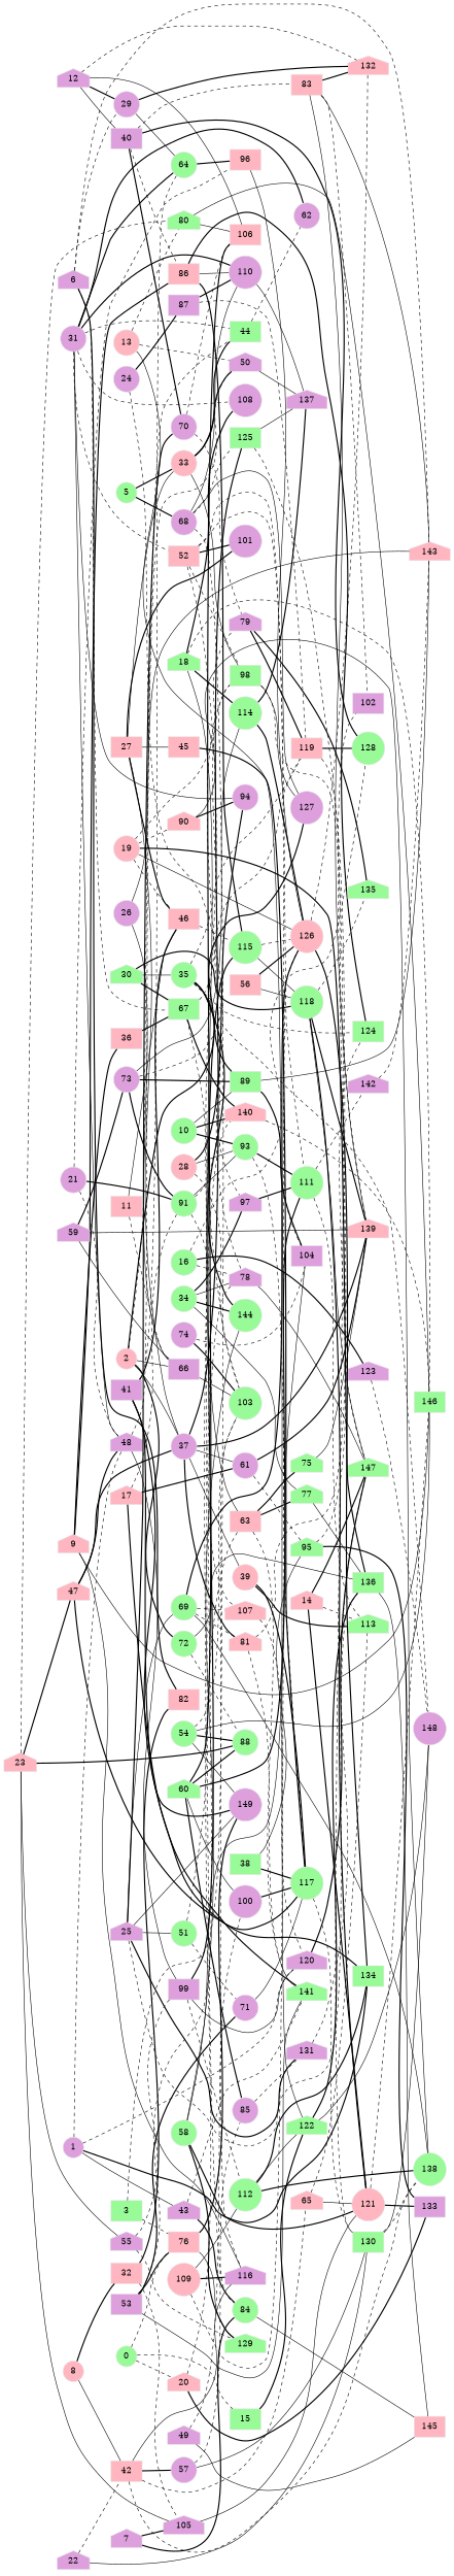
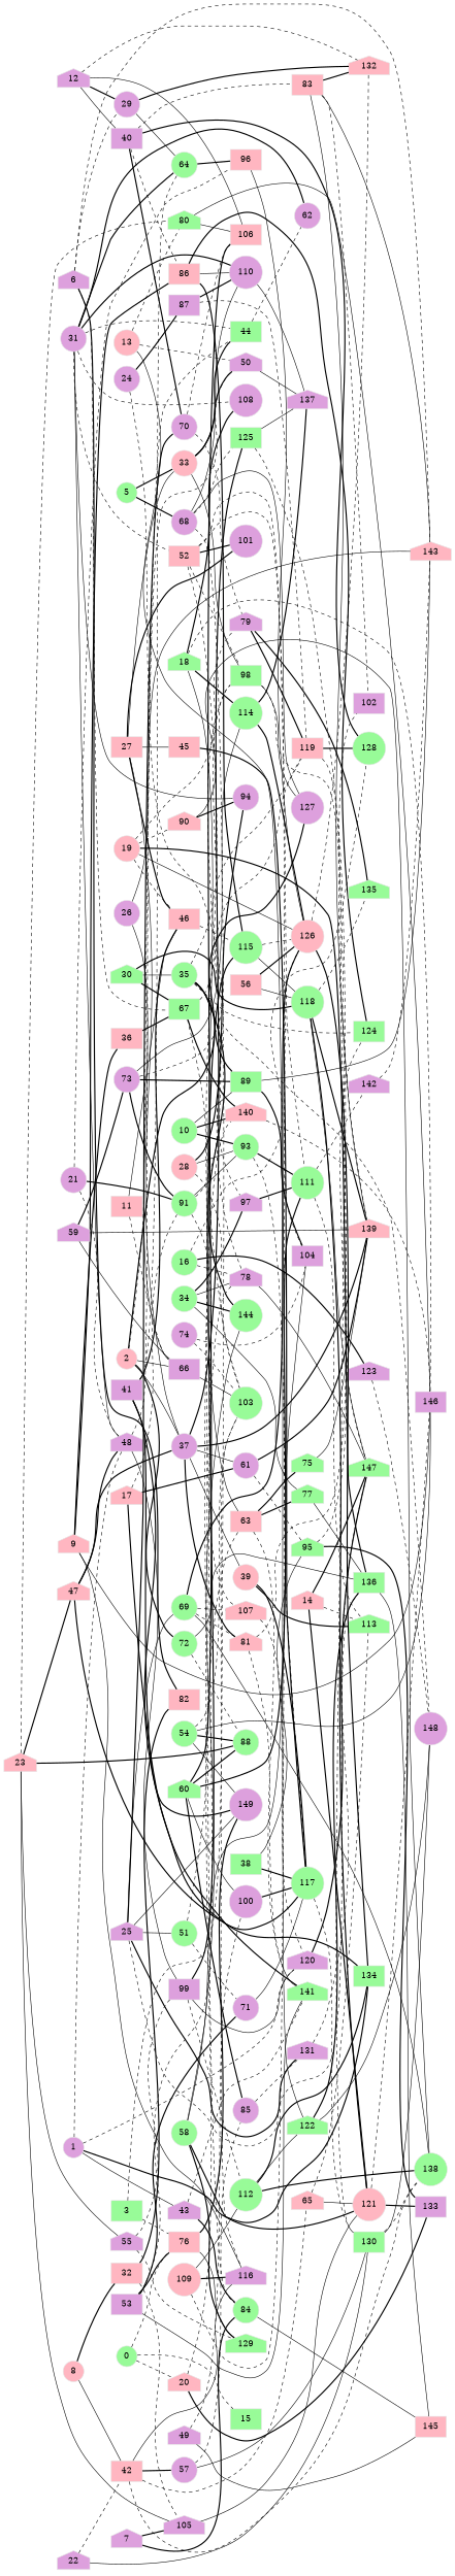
  graph {
    rankdir=LR
    node [color=gray90 fillcolor=plum shape=circle style=filled]
    edge [style=bold]
    43 [shape=house]
    1
    48 [shape=house]
    120 [shape=house]
    134 [fillcolor=palegreen shape=box]
    84 [fillcolor=palegreen]
    141 [fillcolor=palegreen shape=house]
    50 [shape=house]
    99 [shape=box]
    147 [fillcolor=palegreen shape=house]
    2 [fillcolor=lightpink]
    37
    44 [fillcolor=palegreen shape=box]
    66 [shape=box]
    72 [fillcolor=palegreen]
    127
    61
    39 [fillcolor=lightpink]
    81 [fillcolor=lightpink shape=house]
    125 [fillcolor=palegreen shape=box]
    139 [fillcolor=lightpink shape=house]
    62
    103 [fillcolor=palegreen]
    136 [fillcolor=palegreen shape=box]
    88 [fillcolor=palegreen]
    3 [fillcolor=palegreen shape=box]
    76 [fillcolor=lightpink shape=box]
    149
    129 [fillcolor=palegreen shape=house]
    n30 [fillcolor=palegreen label=0]
    15 [fillcolor=palegreen shape=box]
    20 [fillcolor=lightpink shape=house]
    122 [fillcolor=palegreen shape=house]
    63 [fillcolor=lightpink shape=box]
    133 [shape=box]
    5 [fillcolor=palegreen]
    33 [fillcolor=lightpink]
    68
    98 [fillcolor=palegreen shape=box]
    116 [shape=house]
    110
    6 [shape=house]
    29
    67 [fillcolor=palegreen shape=box]
    82 [fillcolor=lightpink shape=box]
    143 [fillcolor=lightpink shape=house]
    132 [fillcolor=lightpink shape=house]
    64 [fillcolor=palegreen]
    140 [fillcolor=lightpink shape=house]
    7 [shape=house]
    105 [shape=house]
    65 [fillcolor=lightpink shape=house]
    113 [fillcolor=palegreen shape=house]
    121 [fillcolor=lightpink]
    145 [fillcolor=lightpink shape=box]
    8 [fillcolor=lightpink]
    32 [fillcolor=lightpink shape=box]
    42 [fillcolor=lightpink shape=box]
    57
    138 [fillcolor=palegreen]
    9 [fillcolor=lightpink shape=house]
    36 [fillcolor=lightpink shape=box]
    86 [fillcolor=lightpink shape=box]
-   146 [fillcolor=palegreen shape=box]
+   146 [shape=box]
    124 [fillcolor=palegreen shape=box]
    115 [fillcolor=palegreen]
    10 [fillcolor=palegreen]
    89 [fillcolor=palegreen shape=box]
    93 [fillcolor=palegreen]
    104 [shape=box]
    117 [fillcolor=palegreen]
    111 [fillcolor=palegreen]
    11 [fillcolor=lightpink shape=box]
    46 [fillcolor=lightpink shape=box]
    12 [shape=house]
    40 [shape=box]
    106 [fillcolor=lightpink shape=box]
    128 [fillcolor=palegreen]
    70
    83 [fillcolor=lightpink shape=box]
    13 [fillcolor=lightpink]
    80 [fillcolor=palegreen shape=house]
    137 [shape=house]
    148
    14 [fillcolor=lightpink shape=house]
    16 [fillcolor=palegreen]
    78 [shape=house]
    123 [shape=house]
    17 [fillcolor=lightpink shape=house]
    91 [fillcolor=palegreen]
    95 [fillcolor=palegreen shape=house]
    107 [fillcolor=lightpink shape=house]
    18 [fillcolor=palegreen shape=house]
    108
    114 [fillcolor=palegreen]
    77 [fillcolor=palegreen shape=house]
    75 [fillcolor=palegreen shape=house]
    126 [fillcolor=lightpink]
    19 [fillcolor=lightpink]
    79 [shape=house]
    90 [fillcolor=lightpink shape=house]
    119 [fillcolor=lightpink shape=box]
    135 [fillcolor=palegreen shape=house]
    94
    21
    96 [fillcolor=lightpink shape=box]
    22 [shape=house]
    130 [fillcolor=palegreen shape=box]
    23 [fillcolor=lightpink shape=house]
    47 [fillcolor=lightpink shape=house]
    55 [shape=house]
    24
    87 [shape=box]
    25 [shape=house]
    51 [fillcolor=palegreen]
    69 [fillcolor=palegreen]
    131 [shape=house]
    71
    26
    27 [fillcolor=lightpink shape=box]
    45 [fillcolor=lightpink shape=box]
    101
    28 [fillcolor=lightpink]
    30 [fillcolor=palegreen shape=house]
    35 [fillcolor=palegreen]
    118 [fillcolor=palegreen]
    97 [shape=house]
    144 [fillcolor=palegreen]
    31
    52 [fillcolor=lightpink shape=box]
    34 [fillcolor=palegreen]
    102 [shape=box]
    38 [fillcolor=palegreen shape=box]
    41 [shape=box]
    85
    112 [fillcolor=palegreen]
    49 [shape=house]
    100
    142 [shape=house]
    53 [shape=box]
    54 [fillcolor=palegreen]
    56 [fillcolor=lightpink shape=box]
    58 [fillcolor=palegreen]
    59 [shape=house]
    73
    60 [fillcolor=palegreen shape=house]
    74
    109 [fillcolor=lightpink]
    43 -- 84
    43 -- 141 [style=dashed]
    1 -- 43 [style=solid]
    1 -- 48 [style=dashed]
    1 -- 120 [style=dashed]
    1 -- 134
    48 -- 50 [style=dashed]
    48 -- 99 [style=solid]
    120 -- 147
    84 -- 145 [style=solid]
    50 -- 137 [style=solid]
    99 -- 120 [style=solid]
    99 -- 115
    99 -- 112 [style=dashed]
    2 -- 37 [style=solid]
    2 -- 44 [style=dashed]
    2 -- 66 [style=solid]
    2 -- 72
    2 -- 127
    37 -- 61 [style=solid]
    37 -- 39 [style=solid]
    37 -- 81
    37 -- 125
    37 -- 139
    44 -- 62 [style=dashed]
    66 -- 103 [style=solid]
    72 -- 136 [style=solid]
    72 -- 88 [style=dashed]
    61 -- 139
    61 -- 95 [style=dashed]
    39 -- 113
    39 -- 117
    81 -- 141 [style=dashed]
    81 -- 102 [style=dashed]
    125 -- 139 [style=dashed]
    125 -- 137 [style=solid]
    136 -- 145 [style=solid]
    3 -- 103 [style=dashed]
    3 -- 76 [style=dashed]
    76 -- 149
    76 -- 129 [style=solid]
    n30 -- 76 [style=dashed]
    n30 -- 15 [style=dashed]
    n30 -- 20 [style=dashed]
-   15 -- 122
    20 -- 63 [style=dashed]
    20 -- 133
    122 -- 136
    122 -- 148 [style=solid]
    63 -- 141 [style=dashed]
    63 -- 77
    63 -- 75
    5 -- 33
    5 -- 68
    33 -- 50
    33 -- 44
    33 -- 98 [style=solid]
    68 -- 127 [style=solid]
    68 -- 125 [style=dashed]
    68 -- 116 [style=dashed]
    68 -- 110 [style=solid]
    98 -- 127 [style=solid]
    98 -- 130 [style=dashed]
    110 -- 137 [style=solid]
    6 -- 29 [style=dashed]
    6 -- 67 [style=dashed]
    6 -- 82
    6 -- 143 [style=dashed]
    29 -- 132
    29 -- 64 [style=solid]
    67 -- 84 [style=dashed]
    67 -- 98 [style=dashed]
    67 -- 140
    64 -- 96
    140 -- 146 [style=dashed]
    7 -- 84
    7 -- 105
    105 -- 121 [style=solid]
    65 -- 113 [style=dashed]
    65 -- 121 [style=solid]
    121 -- 133
    121 -- 146 [style=dashed]
    8 -- 32
    8 -- 42 [style=solid]
    32 -- 82
    32 -- 105 [style=dashed]
    42 -- 116 [style=solid]
    42 -- 65 [style=dashed]
    42 -- 57
    42 -- 138 [style=dashed]
    57 -- 130 [style=solid]
    57 -- 85 [style=dashed]
    9 -- 116 [style=solid]
    9 -- 36
    9 -- 86
    9 -- 146 [style=solid]
    36 -- 67
    86 -- 110 [style=solid]
    86 -- 124
    86 -- 115
    115 -- 126 [style=dashed]
    115 -- 118 [style=solid]
    10 -- 140
    10 -- 89 [style=solid]
    10 -- 93
    89 -- 143 [style=solid]
    89 -- 104
    93 -- 117 [style=dashed]
    93 -- 111
    117 -- 130 [style=dashed]
    111 -- 113 [style=dashed]
    111 -- 142 [style=dashed]
    11 -- 66 [style=dashed]
    11 -- 46 [style=solid]
    46 -- 115 [style=dashed]
    12 -- 29
    12 -- 132 [style=dashed]
    12 -- 40 [style=solid]
    12 -- 106 [style=solid]
    40 -- 86 [style=dashed]
    40 -- 128
    40 -- 70
    40 -- 83 [style=dashed]
    70 -- 106 [style=dashed]
    70 -- 79 [style=dashed]
    83 -- 139 [style=solid]
    83 -- 143 [style=solid]
    83 -- 132
    83 -- 102 [style=dashed]
    13 -- 50 [style=dashed]
    13 -- 122 [style=solid]
    13 -- 80 [style=dashed]
    80 -- 146 [style=solid]
    80 -- 106 [style=solid]
    14 -- 147
    14 -- 113 [style=dashed]
    14 -- 121
    16 -- 128 [style=dashed]
    16 -- 78 [style=dashed]
    16 -- 123
    78 -- 147 [style=solid]
    123 -- 148 [style=dashed]
    17 -- 134
    17 -- 61
    17 -- 91 [style=dashed]
    91 -- 98 [style=dashed]
    91 -- 93 [style=solid]
    91 -- 107 [style=dashed]
    95 -- 133
    95 -- 124 [style=dashed]
    107 -- 120 [style=dashed]
    18 -- 63 [style=solid]
    18 -- 146 [style=dashed]
    18 -- 108
    18 -- 114
    114 -- 137
    114 -- 126
    77 -- 136 [style=solid]
    75 -- 139 [style=solid]
    126 -- 134
    126 -- 132 [style=dashed]
    19 -- 136
    19 -- 46 [style=dashed]
    19 -- 126 [style=solid]
    19 -- 79 [style=dashed]
    19 -- 90 [style=dashed]
    79 -- 119
    79 -- 135
    90 -- 138 [style=solid]
    90 -- 94
    119 -- 147 [style=dashed]
    119 -- 128
    21 -- 48 [style=dashed]
    21 -- 91
    21 -- 96 [style=dashed]
    96 -- 126 [style=solid]
    22 -- 42 [style=dashed]
    22 -- 130 [style=solid]
    130 -- 138 [style=dashed]
    130 -- 148 [style=solid]
    23 -- 88
    23 -- 105 [style=solid]
    23 -- 80 [style=dashed]
    23 -- 47
    23 -- 55 [style=solid]
    47 -- 48
    47 -- 37
    47 -- 117
    55 -- 99 [style=dashed]
    55 -- 129 [style=dashed]
    24 -- 78 [style=dashed]
    24 -- 87
    87 -- 110
    87 -- 119 [style=dashed]
    25 -- 136 [style=dashed]
    25 -- 149 [style=solid]
    25 -- 70
    25 -- 51 [style=solid]
    25 -- 69 [style=solid]
    25 -- 131
    51 -- 140 [style=dashed]
    51 -- 71 [style=dashed]
    69 -- 81 [style=dashed]
    69 -- 138 [style=solid]
    69 -- 107 [style=dashed]
    69 -- 126
    131 -- 147 [style=dashed]
    71 -- 117 [style=solid]
    26 -- 66 [style=solid]
    26 -- 143 [style=solid]
    27 -- 37 [style=solid]
    27 -- 33 [style=solid]
    27 -- 46
    27 -- 45 [style=solid]
    27 -- 101
    45 -- 117
    28 -- 103 [style=dashed]
    28 -- 93 [style=solid]
    28 -- 94
    30 -- 67
    30 -- 35 [style=solid]
    30 -- 118
    35 -- 124 [style=dashed]
    35 -- 89
    35 -- 148 [style=dashed]
    35 -- 119 [style=dashed]
    35 -- 97 [style=dashed]
    35 -- 144
    118 -- 147 [style=solid]
    118 -- 139
    118 -- 121
    118 -- 135 [style=dashed]
    97 -- 111
    31 -- 48 [style=solid]
    31 -- 44 [style=dashed]
    31 -- 62
    31 -- 110
    31 -- 64
    31 -- 108 [style=dashed]
    31 -- 94 [style=solid]
    31 -- 52 [style=dashed]
    52 -- 103 [style=dashed]
    52 -- 98 [style=dashed]
    52 -- 104 [style=dashed]
    52 -- 111 [style=dashed]
    52 -- 101
    34 -- 78 [style=solid]
    34 -- 77 [style=solid]
    34 -- 97
    34 -- 144
    38 -- 117
    38 -- 95 [style=solid]
    41 -- 141
    41 -- 149
    41 -- 64 [style=dashed]
    41 -- 46
    85 -- 131 [style=dashed]
    112 -- 134
    112 -- 122 [style=solid]
    112 -- 138
    49 -- 145 [style=solid]
    49 -- 100 [style=dashed]
    100 -- 117
    142 -- 143 [style=dashed]
    53 -- 141 [style=solid]
    53 -- 76
    53 -- 78 [style=dashed]
    53 -- 71
    54 -- 103 [style=dashed]
    54 -- 88
    54 -- 149 [style=solid]
    54 -- 146 [style=solid]
    56 -- 126
    56 -- 118 [style=solid]
    58 -- 129
    58 -- 121
    58 -- 104 [style=solid]
    58 -- 144 [style=solid]
    59 -- 66 [style=solid]
    59 -- 139 [style=solid]
    59 -- 73
    73 -- 89
    73 -- 91
    73 -- 114 [style=solid]
    73 -- 119 [style=dashed]
    60 -- 88
    60 -- 111
    60 -- 106
    60 -- 85
    60 -- 100 [style=solid]
-   74 -- 103
+   74 -- 103 [style=dashed]
    74 -- 104 [style=dashed]
    109 -- 116
    109 -- 126 [style=dashed]
    109 -- 112 [style=solid]
  }
